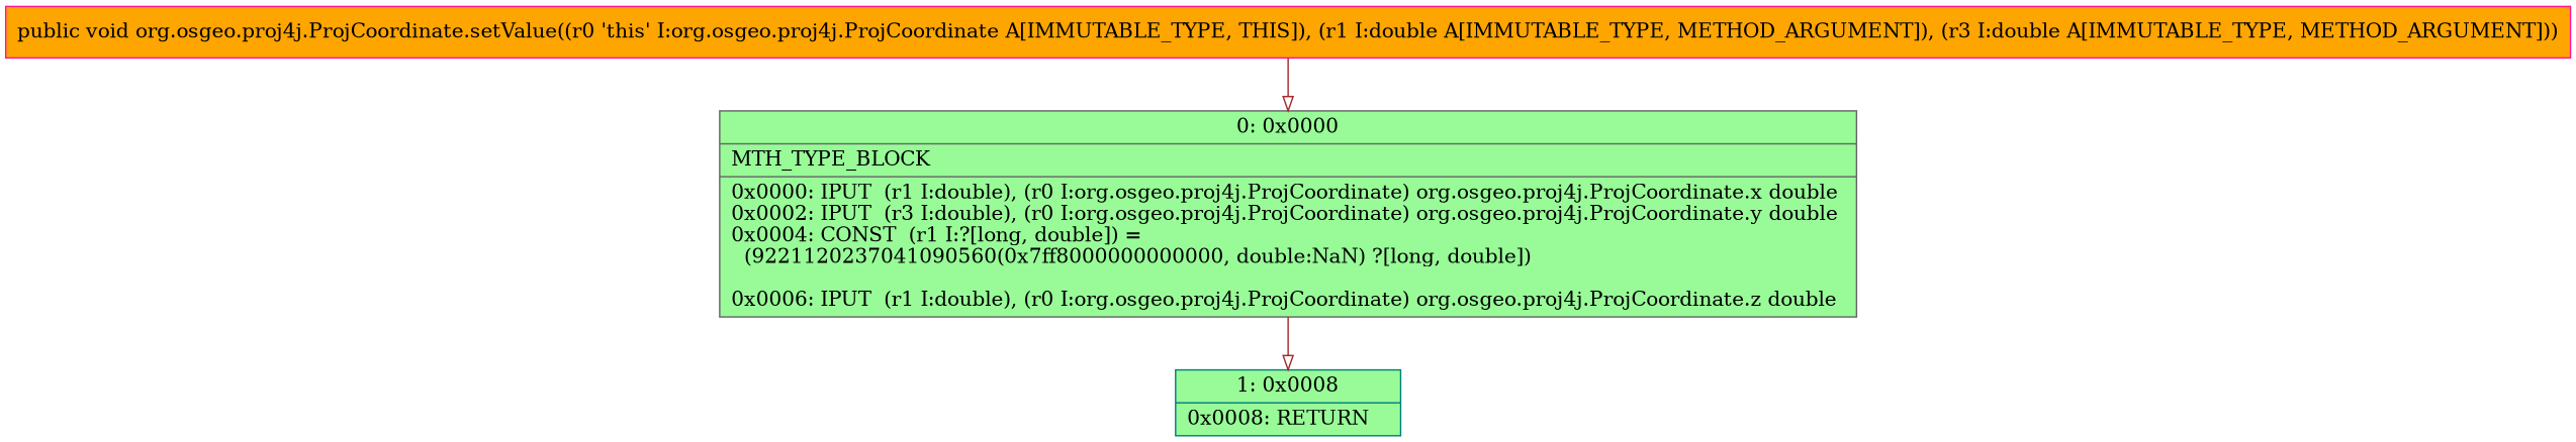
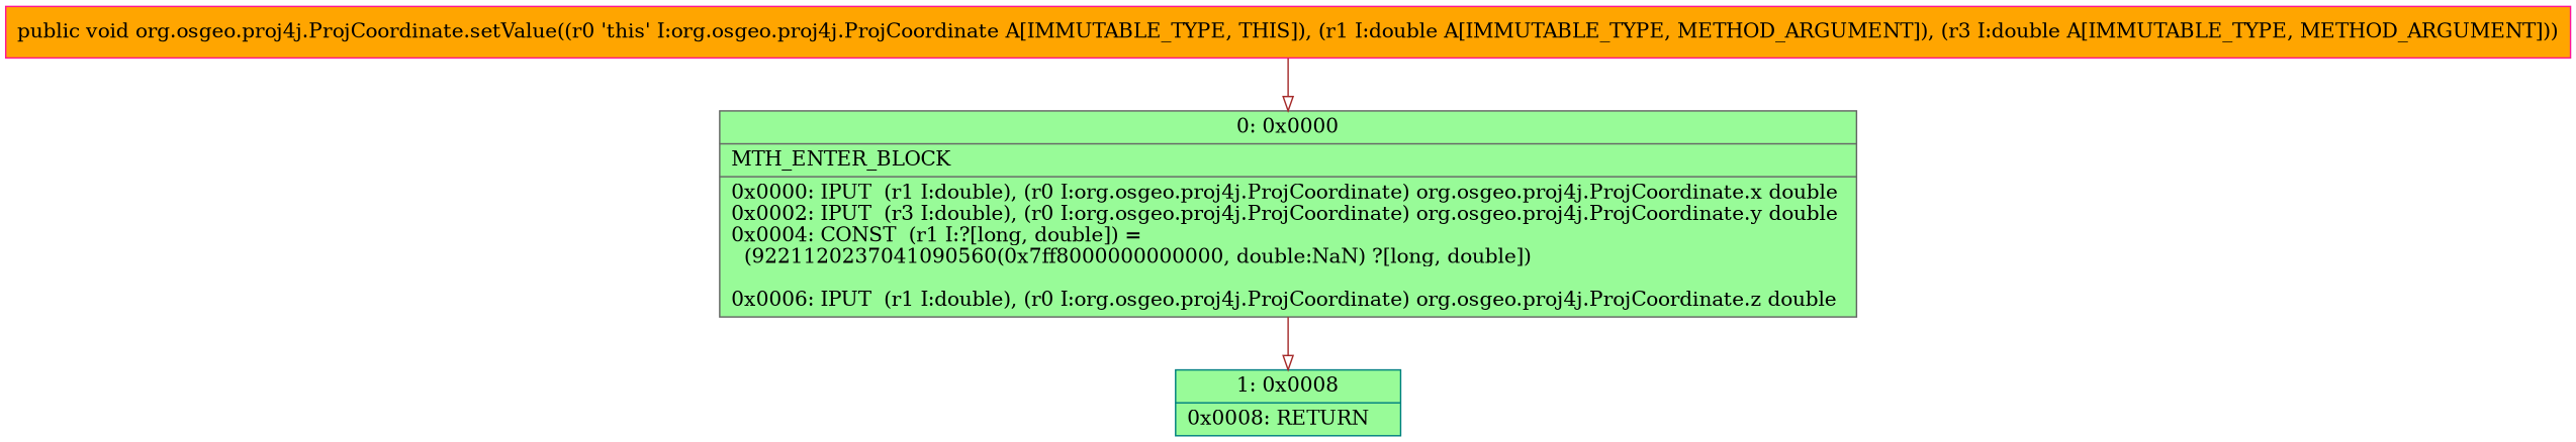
  digraph {
    node [shape=record style=filled fillcolor=palegreen]
    edge [color=brown arrowhead=onormal]
-   n1 [label="{0\:\ 0x0000|MTH_TYPE_BLOCK\l|0x0000: IPUT  (r1 I:double), (r0 I:org.osgeo.proj4j.ProjCoordinate) org.osgeo.proj4j.ProjCoordinate.x double \l0x0002: IPUT  (r3 I:double), (r0 I:org.osgeo.proj4j.ProjCoordinate) org.osgeo.proj4j.ProjCoordinate.y double \l0x0004: CONST  (r1 I:?[long, double]) = \l  (9221120237041090560(0x7ff8000000000000, double:NaN) ?[long, double])\l \l0x0006: IPUT  (r1 I:double), (r0 I:org.osgeo.proj4j.ProjCoordinate) org.osgeo.proj4j.ProjCoordinate.z double \l}" color=gray40]
+   n1 [label="{0\:\ 0x0000|MTH_ENTER_BLOCK\l|0x0000: IPUT  (r1 I:double), (r0 I:org.osgeo.proj4j.ProjCoordinate) org.osgeo.proj4j.ProjCoordinate.x double \l0x0002: IPUT  (r3 I:double), (r0 I:org.osgeo.proj4j.ProjCoordinate) org.osgeo.proj4j.ProjCoordinate.y double \l0x0004: CONST  (r1 I:?[long, double]) = \l  (9221120237041090560(0x7ff8000000000000, double:NaN) ?[long, double])\l \l0x0006: IPUT  (r1 I:double), (r0 I:org.osgeo.proj4j.ProjCoordinate) org.osgeo.proj4j.ProjCoordinate.z double \l}" color=gray40]
    n2 [label="{1\:\ 0x0008|0x0008: RETURN   \l}" color=teal]
    n3 [label="{public void org.osgeo.proj4j.ProjCoordinate.setValue((r0 'this' I:org.osgeo.proj4j.ProjCoordinate A[IMMUTABLE_TYPE, THIS]), (r1 I:double A[IMMUTABLE_TYPE, METHOD_ARGUMENT]), (r3 I:double A[IMMUTABLE_TYPE, METHOD_ARGUMENT])) }" fillcolor=orange color=deeppink]
    n1 -> n2
    n3 -> n1
  }
